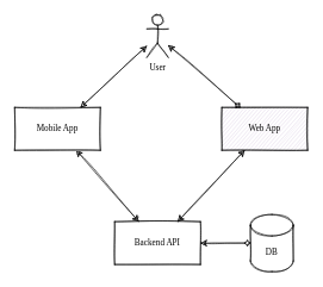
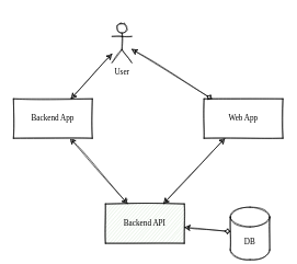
  <mxCell id="0" />
  <mxCell id="1" parent="0" />
  <mxCell id="2" style="rounded=0;orthogonalLoop=1;jettySize=auto;html=1;sketch=1;fontFamily=Comic Sans MS;startArrow=classic;startFill=1;" parent="1" source="3" target="7" edge="1"><mxGeometry relative="1" as="geometry" /></mxCell>
- <mxCell id="3" value="Mobile App" style="rounded=0;whiteSpace=wrap;html=1;sketch=1;fontFamily=Comic Sans MS;" parent="1" vertex="1"><mxGeometry x="20" y="150" width="120" height="60" as="geometry" /></mxCell>
+ <mxCell id="3" value="Backend App" style="rounded=0;whiteSpace=wrap;html=1;sketch=1;fontFamily=Comic Sans MS;" parent="1" vertex="1"><mxGeometry x="20" y="150" width="120" height="60" as="geometry" /></mxCell>
  <mxCell id="4" style="edgeStyle=none;rounded=1;orthogonalLoop=1;jettySize=auto;html=1;sketch=1;fontFamily=Comic Sans MS;startArrow=classic;startFill=1;" parent="1" source="5" target="7" edge="1"><mxGeometry relative="1" as="geometry" /></mxCell>
- <mxCell id="5" value="Web App" style="rounded=0;whiteSpace=wrap;html=1;sketch=1;fontFamily=Comic Sans MS;fillColor=#e1d5e7;" parent="1" vertex="1"><mxGeometry x="310" y="150" width="120" height="60" as="geometry" /></mxCell>
+ <mxCell id="5" value="Web App" style="rounded=0;whiteSpace=wrap;html=1;sketch=1;fontFamily=Comic Sans MS;" parent="1" vertex="1"><mxGeometry x="310" y="150" width="120" height="60" as="geometry" /></mxCell>
  <mxCell id="6" style="edgeStyle=none;rounded=1;sketch=1;orthogonalLoop=1;jettySize=auto;html=1;fontFamily=Comic Sans MS;startArrow=classic;startFill=1;endArrow=diamond;" parent="1" source="7" target="11" edge="1"><mxGeometry relative="1" as="geometry" /></mxCell>
- <mxCell id="7" value="Backend API" style="rounded=0;whiteSpace=wrap;html=1;sketch=1;fontFamily=Comic Sans MS;" parent="1" vertex="1"><mxGeometry x="160" y="310" width="120" height="60" as="geometry" /></mxCell>
+ <mxCell id="7" value="Backend API" style="rounded=0;whiteSpace=wrap;html=1;sketch=1;fontFamily=Comic Sans MS;fillColor=#d5e8d4;" parent="1" vertex="1"><mxGeometry x="160" y="310" width="120" height="60" as="geometry" /></mxCell>
  <mxCell id="8" style="edgeStyle=none;rounded=1;sketch=1;orthogonalLoop=1;jettySize=auto;html=1;fontFamily=Comic Sans MS;startArrow=classic;startFill=1;" parent="1" source="10" target="3" edge="1"><mxGeometry relative="1" as="geometry" /></mxCell>
  <mxCell id="9" style="edgeStyle=none;rounded=1;sketch=1;orthogonalLoop=1;jettySize=auto;html=1;fontFamily=Comic Sans MS;startArrow=classic;startFill=1;endArrow=diamond;" parent="1" source="10" target="5" edge="1"><mxGeometry relative="1" as="geometry" /></mxCell>
- <mxCell id="10" value="User" style="shape=umlActor;verticalLabelPosition=bottom;verticalAlign=top;html=1;outlineConnect=0;sketch=1;fontFamily=Comic Sans MS;" parent="1" vertex="1"><mxGeometry x="205" y="20" width="30" height="60" as="geometry" /></mxCell>
- <mxCell id="11" value="DB" style="shape=cylinder3;whiteSpace=wrap;html=1;boundedLbl=1;backgroundOutline=1;size=15;sketch=1;fontFamily=Comic Sans MS;" parent="1" vertex="1"><mxGeometry x="350" y="300" width="60" height="80" as="geometry" /></mxCell>
+ <mxCell id="10" value="User" style="shape=umlActor;verticalLabelPosition=bottom;verticalAlign=top;html=1;outlineConnect=0;sketch=1;fontFamily=Comic Sans MS;" parent="1" vertex="1"><mxGeometry x="170" y="35" width="30" height="60" as="geometry" /></mxCell>
+ <mxCell id="11" value="DB" style="shape=cylinder3;whiteSpace=wrap;html=1;boundedLbl=1;backgroundOutline=1;size=15;sketch=1;fontFamily=Comic Sans MS;" parent="1" vertex="1"><mxGeometry x="350" y="315" width="60" height="80" as="geometry" /></mxCell>
